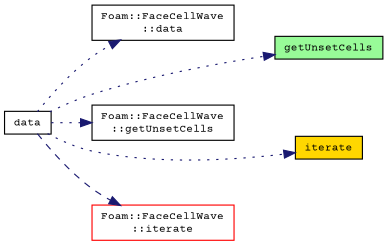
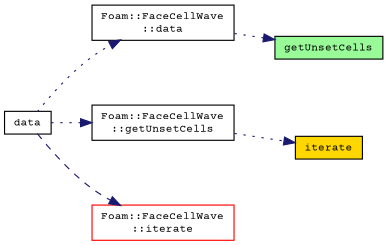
  digraph {
    fontname="Courier Prime"
    rankdir=LR
    node [color=black fillcolor=white fontname="Courier Prime" fontsize=10 shape=record style=filled]
    edge [color=midnightblue fontname="Courier Prime" fontsize=10 labelfontname=FreeSans labelfontsize=10 style=dotted]
    n1 [fontcolor=black height=0.2 label=data width=0.4]
    n2 [height=0.2 label="Foam::FaceCellWave\l::data" width=0.4]
    n3 [fillcolor=palegreen height=0.2 label=getUnsetCells width=0.4]
    n4 [height=0.2 label="Foam::FaceCellWave\l::getUnsetCells" width=0.4]
    n5 [fillcolor=gold height=0.2 label=iterate width=0.4]
    n6 [color=red height=0.2 label="Foam::FaceCellWave\l::iterate" width=0.4]
    n1 -> n2
-   n1 -> n3
+   n2 -> n3
    n1 -> n4
-   n1 -> n5
+   n4 -> n5
    n1 -> n6 [style=dashed]
  }
